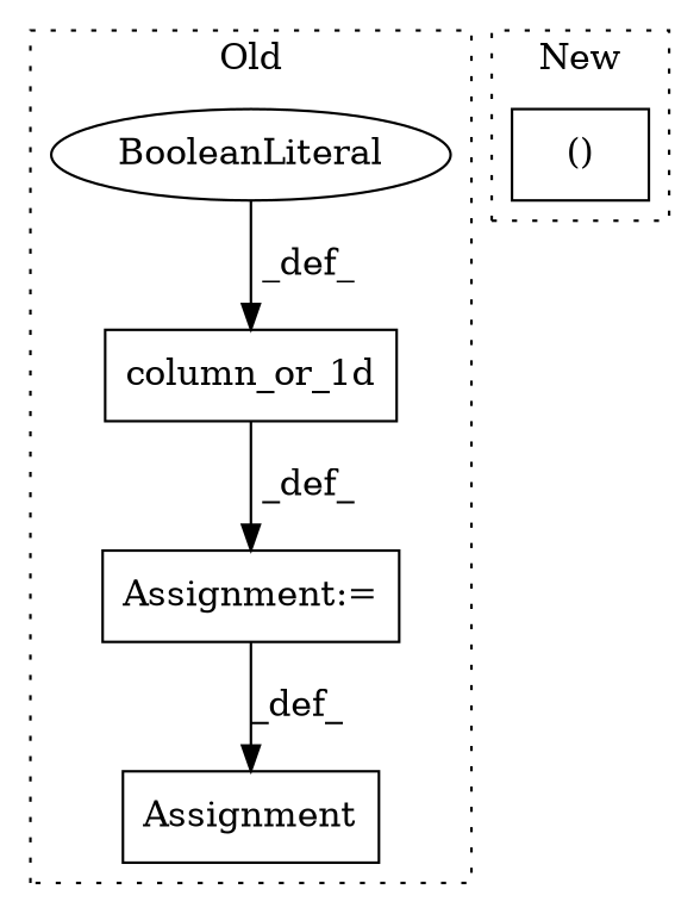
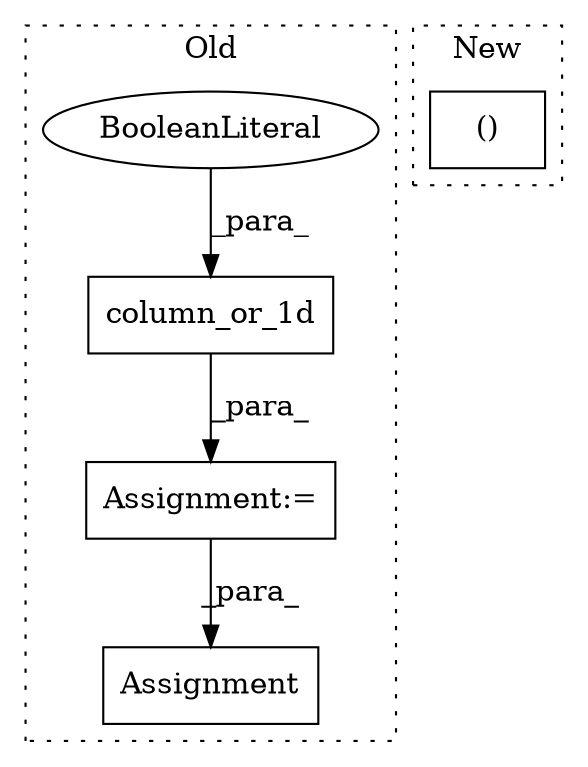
  digraph {
    node [shape=box]
    n1 [a=32 l="13,1" label=column_or_1d s="8828,8847"]
    n2 [a=7 l=1 label="Assignment:=" s=8827]
    n3 [a=9 l=4 label=BooleanLiteral s=8843 shape=ellipse]
    n4 [a=22 l=21 label=Assignment s=9220]
    n5 [a=106 l=15 label="()" s=8742]
    subgraph cluster_1 {
      label=Old
      style=dotted
      n1
      n2
      n3
      n4
    }
    subgraph cluster_2 {
      label=New
      style=dotted
      n5
    }
-   n1 -> n2 [label=_def_]
-   n2 -> n4 [label=_def_]
-   n3 -> n1 [label=_def_]
+   n1 -> n2 [label=_para_]
+   n2 -> n4 [label=_para_]
+   n3 -> n1 [label=_para_]
  }
